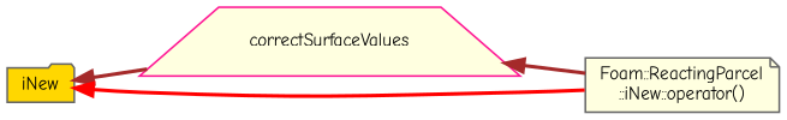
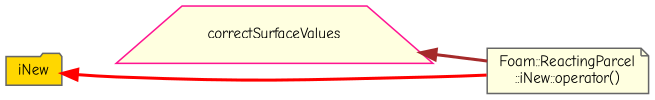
  digraph {
    fontname="Comic Neue"
    rankdir=LR
    node [color=gray40 fillcolor=lightyellow fontname="Comic Neue" fontsize=10 style=filled]
    edge [color=brown dir=back fontname="Comic Neue" fontsize=10 labelfontname=FreeSans labelfontsize=10 style=bold]
    n1 [fillcolor=gold fontcolor=black height=0.2 label=iNew shape=folder width=0.4]
    n2 [color=deeppink height=0.2 label=correctSurfaceValues shape=trapezium width=0.4]
    n3 [height=0.2 label="Foam::ReactingParcel\l::iNew::operator()" shape=note width=0.4]
-   n1 -> n2
    n1 -> n3 [color=red]
    n2 -> n3
  }
